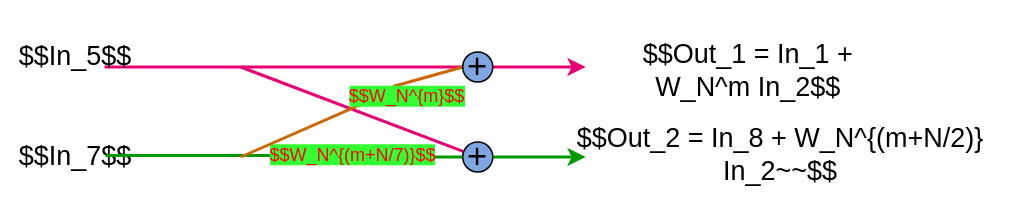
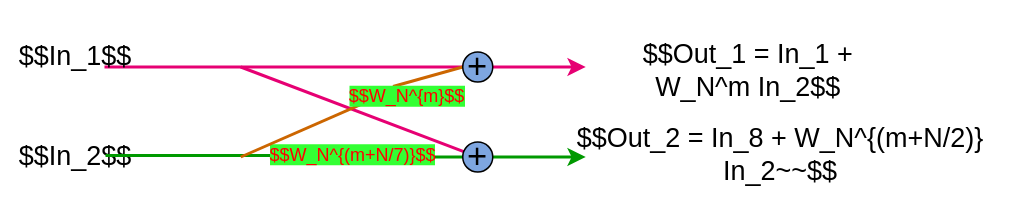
  <mxCell id="0" />
  <mxCell id="1" parent="0" />
  <mxCell id="2" value="" style="endArrow=classic;html=1;rounded=0;exitX=0.993;exitY=0.167;exitDx=0;exitDy=0;exitPerimeter=0;strokeColor=#E60073;strokeWidth=2;" parent="1" edge="1"><mxGeometry width="50" height="50" relative="1" as="geometry"><mxPoint x="69.16" y="44.04" as="sourcePoint" /><mxPoint x="390" y="44" as="targetPoint" /></mxGeometry></mxCell>
  <mxCell id="3" value="" style="endArrow=classic;html=1;rounded=0;strokeColor=#009900;strokeWidth=2;" parent="1" edge="1"><mxGeometry width="50" height="50" relative="1" as="geometry"><mxPoint x="280" y="104" as="sourcePoint" /><mxPoint x="390" y="104" as="targetPoint" /></mxGeometry></mxCell>
- <mxCell id="4" value="&lt;font style=&quot;font-size: 18px;&quot;&gt;$$In_5$$&lt;/font&gt;" style="text;html=1;align=center;verticalAlign=middle;whiteSpace=wrap;rounded=0;" parent="1" vertex="1"><mxGeometry x="20" y="20" width="60" height="34" as="geometry" /></mxCell>
- <mxCell id="5" value="&lt;font style=&quot;font-size: 18px;&quot;&gt;$$In_7$$&lt;/font&gt;" style="text;html=1;align=center;verticalAlign=middle;whiteSpace=wrap;rounded=0;" parent="1" vertex="1"><mxGeometry x="20" y="89" width="60" height="30" as="geometry" /></mxCell>
+ <mxCell id="4" value="&lt;font style=&quot;font-size: 18px;&quot;&gt;$$In_1$$&lt;/font&gt;" style="text;html=1;align=center;verticalAlign=middle;whiteSpace=wrap;rounded=0;" parent="1" vertex="1"><mxGeometry x="20" y="20" width="60" height="34" as="geometry" /></mxCell>
+ <mxCell id="5" value="&lt;font style=&quot;font-size: 18px;&quot;&gt;$$In_2$$&lt;/font&gt;" style="text;html=1;align=center;verticalAlign=middle;whiteSpace=wrap;rounded=0;" parent="1" vertex="1"><mxGeometry x="20" y="89" width="60" height="30" as="geometry" /></mxCell>
  <mxCell id="6" value="" style="endArrow=none;html=1;rounded=0;strokeWidth=2;strokeColor=#E60073;" parent="1" target="10" edge="1"><mxGeometry width="50" height="50" relative="1" as="geometry"><mxPoint x="160" y="44" as="sourcePoint" /><mxPoint x="310" y="224" as="targetPoint" /></mxGeometry></mxCell>
  <mxCell id="7" value="" style="endArrow=none;html=1;rounded=0;strokeWidth=2;strokeColor=#CC6600;entryX=0;entryY=0.5;entryDx=0;entryDy=0;exitX=0.25;exitY=0;exitDx=0;exitDy=0;" parent="1" source="14" target="9" edge="1"><mxGeometry width="50" height="50" relative="1" as="geometry"><mxPoint x="160" y="104" as="sourcePoint" /><mxPoint x="300" y="44" as="targetPoint" /></mxGeometry></mxCell>
  <mxCell id="8" value="&lt;font style=&quot;font-size: 18px;&quot;&gt;$$Out_1 = In_1 + W_N^m In_2$$&lt;/font&gt;" style="text;html=1;align=center;verticalAlign=middle;whiteSpace=wrap;rounded=0;" parent="1" vertex="1"><mxGeometry x="397" y="32" width="203" height="30" as="geometry" /></mxCell>
  <mxCell id="9" value="&lt;font style=&quot;font-size: 23px;&quot;&gt;+&lt;/font&gt;" style="ellipse;whiteSpace=wrap;html=1;aspect=fixed;gradientColor=none;fillColor=#7EA6E0;" parent="1" vertex="1"><mxGeometry x="308" y="34" width="20" height="20" as="geometry" /></mxCell>
  <mxCell id="10" value="&lt;font style=&quot;font-size: 23px;&quot;&gt;+&lt;/font&gt;" style="ellipse;whiteSpace=wrap;html=1;aspect=fixed;gradientColor=none;fillColor=#7EA6E0;" parent="1" vertex="1"><mxGeometry x="308" y="94" width="20" height="20" as="geometry" /></mxCell>
  <mxCell id="11" value="" style="endArrow=none;html=1;rounded=0;exitX=0.993;exitY=0.167;exitDx=0;exitDy=0;exitPerimeter=0;strokeColor=#009900;strokeWidth=2;endFill=0;" parent="1" target="12" edge="1"><mxGeometry width="50" height="50" relative="1" as="geometry"><mxPoint x="69.84" y="103" as="sourcePoint" /><mxPoint x="390" y="103" as="targetPoint" /></mxGeometry></mxCell>
  <mxCell id="12" value="&lt;font style=&quot;background-color: rgb(51, 255, 51);&quot; color=&quot;#ff0000&quot;&gt;$$W_N^{(m+N/7)}$$&lt;/font&gt;" style="text;html=1;align=center;verticalAlign=middle;whiteSpace=wrap;rounded=0;" parent="1" vertex="1"><mxGeometry x="200" y="96.34" width="70" height="13.33" as="geometry" /></mxCell>
  <mxCell id="13" value="" style="endArrow=none;html=1;rounded=0;strokeWidth=2;strokeColor=#CC6600;entryX=0;entryY=0.5;entryDx=0;entryDy=0;" parent="1" target="14" edge="1"><mxGeometry width="50" height="50" relative="1" as="geometry"><mxPoint x="160" y="104" as="sourcePoint" /><mxPoint x="308" y="44" as="targetPoint" /></mxGeometry></mxCell>
  <mxCell id="14" value="&lt;font style=&quot;background-color: rgb(51, 255, 51);&quot; color=&quot;#ff0000&quot;&gt;$$W_N^{m}$$&lt;/font&gt;" style="text;html=1;align=center;verticalAlign=middle;whiteSpace=wrap;rounded=0;" parent="1" vertex="1"><mxGeometry x="252" y="57" width="38" height="13.33" as="geometry" /></mxCell>
  <mxCell id="15" value="&lt;font style=&quot;font-size: 18px;&quot;&gt;$$Out_2 = In_8 + W_N^{(m+N/2)} In_2~~$$&lt;/font&gt;" style="text;html=1;align=center;verticalAlign=middle;whiteSpace=wrap;rounded=0;" parent="1" vertex="1"><mxGeometry x="380" y="88" width="280" height="30" as="geometry" /></mxCell>
